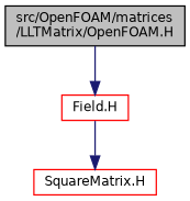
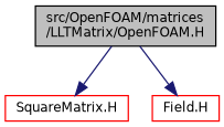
  digraph {
    node [color=red fontname=Helvetica fontsize=10 shape=record]
    edge [color=midnightblue fontname=Helvetica fontsize=10 labelfontname=Helvetica labelfontsize=10 style=solid]
    n1 [color=black fillcolor=grey75 fontcolor=black height=0.2 label="src/OpenFOAM/matrices\l/LLTMatrix/OpenFOAM.H" style=filled width=0.4]
    n2 [height=0.2 label="SquareMatrix.H" width=0.4]
    n3 [height=0.2 label="Field.H" width=0.4]
-   n3 -> n2
+   n1 -> n2
    n1 -> n3
  }
